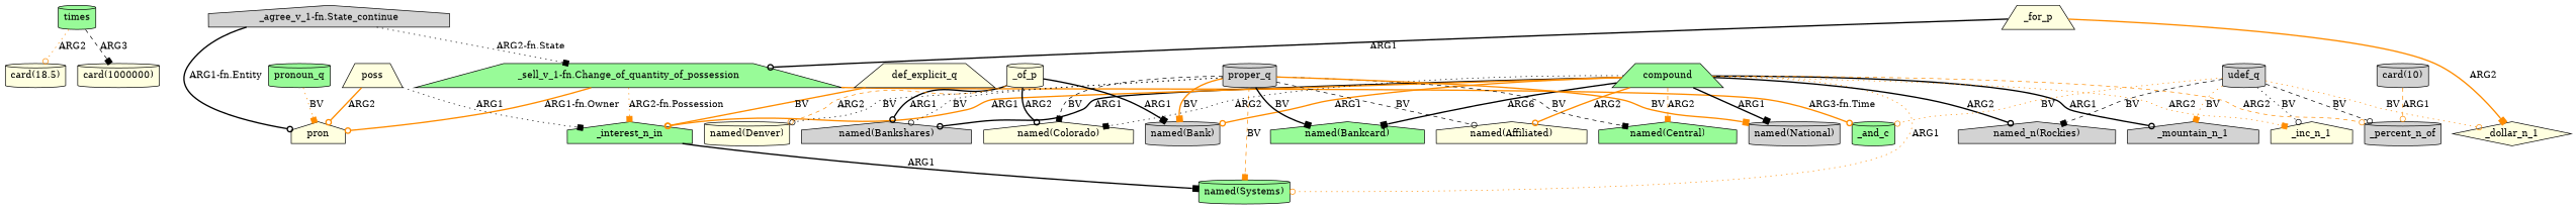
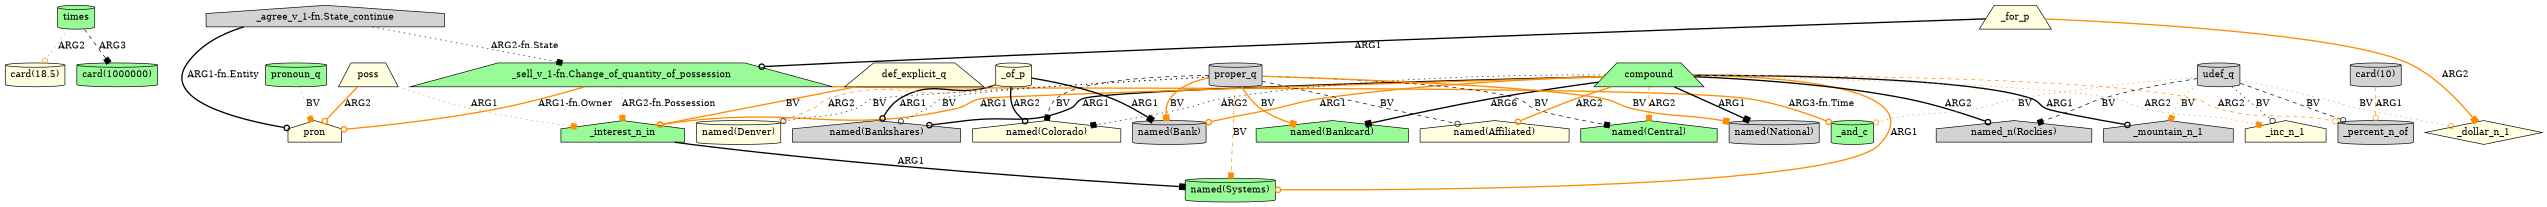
  digraph {
    node [fillcolor=lightyellow shape=cylinder style=filled]
    edge [arrowhead=odot color=darkorange style=bold]
    times [fillcolor=palegreen]
    "card(18.5)"
-   "card(1000000)"
+   "card(1000000)" [fillcolor=palegreen]
    "_agree_v_1-fn.State_continue" [fillcolor=lightgrey shape=house]
    pron [shape=house]
    "_sell_v_1-fn.Change_of_quantity_of_possession" [fillcolor=palegreen shape=trapezium]
    "named(Bankshares)" [fillcolor=lightgrey shape=house]
    _interest_n_in [fillcolor=palegreen shape=house]
    _and_c [fillcolor=palegreen]
    def_explicit_q [shape=trapezium]
    "named(Systems)" [fillcolor=palegreen]
    compound [fillcolor=palegreen shape=trapezium]
    "named(Colorado)" [shape=house]
    _mountain_n_1 [fillcolor=lightgrey shape=house]
    "named(Central)" [fillcolor=palegreen shape=house]
    "named(Affiliated)" [shape=house]
    "named(Bank)" [fillcolor=lightgrey]
    _inc_n_1 [shape=house]
    "named(National)" [fillcolor=lightgrey]
    _percent_n_of [fillcolor=lightgrey]
    "named(Bankcard)" [fillcolor=palegreen shape=house]
    "named_n(Rockies)" [fillcolor=lightgrey shape=house]
    _of_p
    "named(Denver)"
    _dollar_n_1 [shape=diamond]
    proper_q [fillcolor=lightgrey]
    udef_q [fillcolor=lightgrey]
    pronoun_q [fillcolor=palegreen]
    poss [shape=trapezium]
    _for_p [shape=trapezium]
    "card(10)" [fillcolor=lightgrey]
    times -> "card(18.5)" [label=ARG2 style=dotted]
    times -> "card(1000000)" [arrowhead=box color=black label=ARG3 style=dashed]
    "_agree_v_1-fn.State_continue" -> pron [color=black label="ARG1-fn.Entity"]
    "_agree_v_1-fn.State_continue" -> "_sell_v_1-fn.Change_of_quantity_of_possession" [arrowhead=box color=black label="ARG2-fn.State" style=dotted]
    "_sell_v_1-fn.Change_of_quantity_of_possession" -> pron [label="ARG1-fn.Owner"]
    "_sell_v_1-fn.Change_of_quantity_of_possession" -> _interest_n_in [arrowhead=box label="ARG2-fn.Possession" style=dotted]
    "_sell_v_1-fn.Change_of_quantity_of_possession" -> _and_c [label="ARG3-fn.Time"]
    _interest_n_in -> "named(Systems)" [arrowhead=box color=black label=ARG1]
    def_explicit_q -> _interest_n_in [label=BV]
    compound -> "named(Bankshares)" [color=black label=ARG1]
    compound -> _interest_n_in [label=ARG1]
-   compound -> "named(Systems)" [label=ARG1 style=dotted]
+   compound -> "named(Systems)" [label=ARG1]
    compound -> "named(Colorado)" [arrowhead=box color=black label=ARG2 style=dotted]
    compound -> _mountain_n_1 [color=black label=ARG1]
    compound -> "named(Central)" [arrowhead=box label=ARG2 style=dashed]
    compound -> "named(Affiliated)" [label=ARG2]
    compound -> "named(Bank)" [label=ARG1]
    compound -> _inc_n_1 [arrowhead=box label=ARG2 style=dotted]
    compound -> "named(National)" [arrowhead=box color=black label=ARG1]
    compound -> _percent_n_of [label=ARG2 style=dashed]
    compound -> "named(Bankcard)" [arrowhead=box color=black label=ARG6]
    compound -> "named_n(Rockies)" [color=black label=ARG2]
    _of_p -> "named(Bankshares)" [color=black label=ARG1]
    _of_p -> "named(Colorado)" [color=black label=ARG2]
    _of_p -> "named(Bank)" [arrowhead=box color=black label=ARG1]
    _of_p -> "named(Denver)" [label=ARG2 style=dashed]
    proper_q -> "named(Bankshares)" [color=black label=BV style=dotted]
    proper_q -> "named(Systems)" [arrowhead=box label=BV style=dashed]
    proper_q -> "named(Colorado)" [arrowhead=box color=black label=BV style=dashed]
    proper_q -> "named(Central)" [arrowhead=box color=black label=BV style=dashed]
    proper_q -> "named(Affiliated)" [color=black label=BV style=dashed]
    proper_q -> "named(Bank)" [arrowhead=box label=BV]
    proper_q -> "named(National)" [arrowhead=box label=BV]
-   proper_q -> "named(Bankcard)" [arrowhead=box color=black label=BV]
+   proper_q -> "named(Bankcard)" [arrowhead=box label=BV]
    proper_q -> "named(Denver)" [color=black label=BV style=dotted]
    udef_q -> _and_c [label=BV style=dotted]
    udef_q -> _mountain_n_1 [arrowhead=box label=BV style=dotted]
    udef_q -> _inc_n_1 [color=black label=BV style=dotted]
    udef_q -> _percent_n_of [color=black label=BV style=dashed]
    udef_q -> "named_n(Rockies)" [arrowhead=box color=black label=BV style=dashed]
    udef_q -> _dollar_n_1 [label=BV style=dotted]
    pronoun_q -> pron [arrowhead=box label=BV style=dotted]
    poss -> pron [label=ARG2]
-   poss -> _interest_n_in [arrowhead=box color=black label=ARG1 style=dotted]
+   poss -> _interest_n_in [arrowhead=box label=ARG1 style=dotted]
    _for_p -> "_sell_v_1-fn.Change_of_quantity_of_possession" [color=black label=ARG1]
    _for_p -> _dollar_n_1 [arrowhead=box label=ARG2]
    "card(10)" -> _percent_n_of [label=ARG1 style=dashed]
  }
